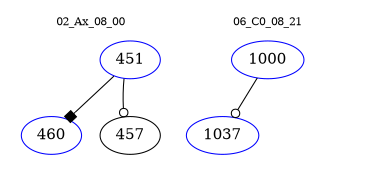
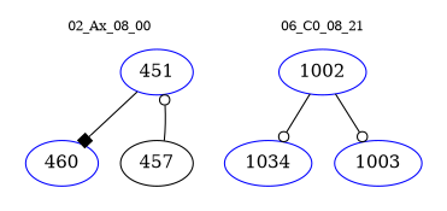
  digraph {
    node [color=blue]
    edge [arrowhead=odot color=black]
    n1 [label=451]
    n2 [label=460]
    n3 [color=black label=457]
-   n4 [label=1000]
-   n5 [label=1037]
+   n4 [label=1002]
+   n5 [label=1034]
+   n6 [label=1003]
    subgraph cluster_1 {
      color=white
      fontsize=10
      label="02_Ax_08_00"
      n1
      n2
      n3
    }
    subgraph cluster_2 {
      color=white
      fontsize=10
      label="06_C0_08_21"
      n4
      n5
+     n6
    }
    n1 -> n2 [arrowhead=box]
-   n1 -> n3
+   n3 -> n1
    n4 -> n5
+   n4 -> n6
  }
